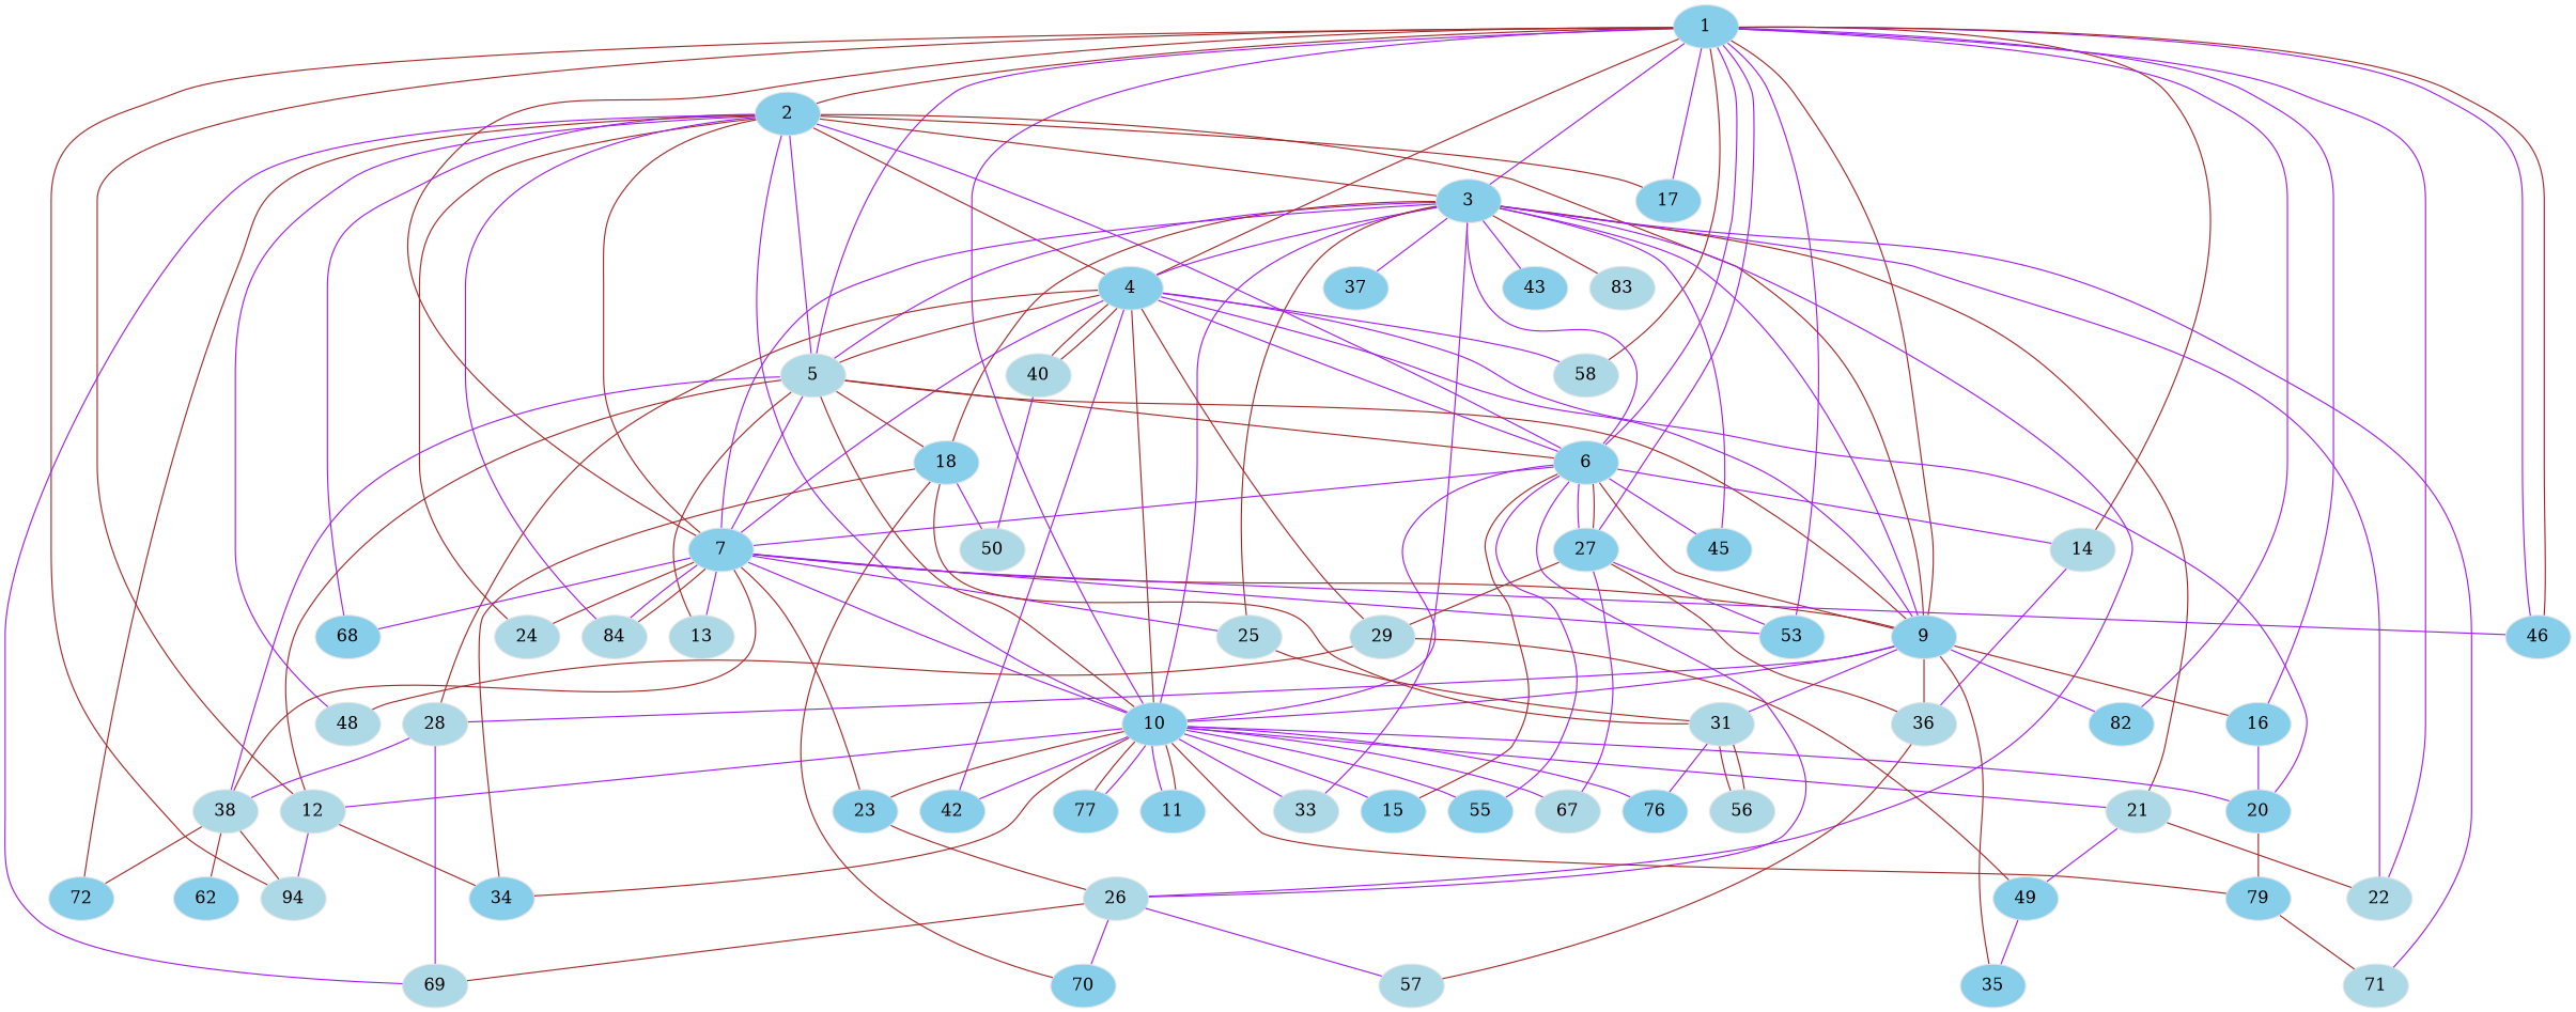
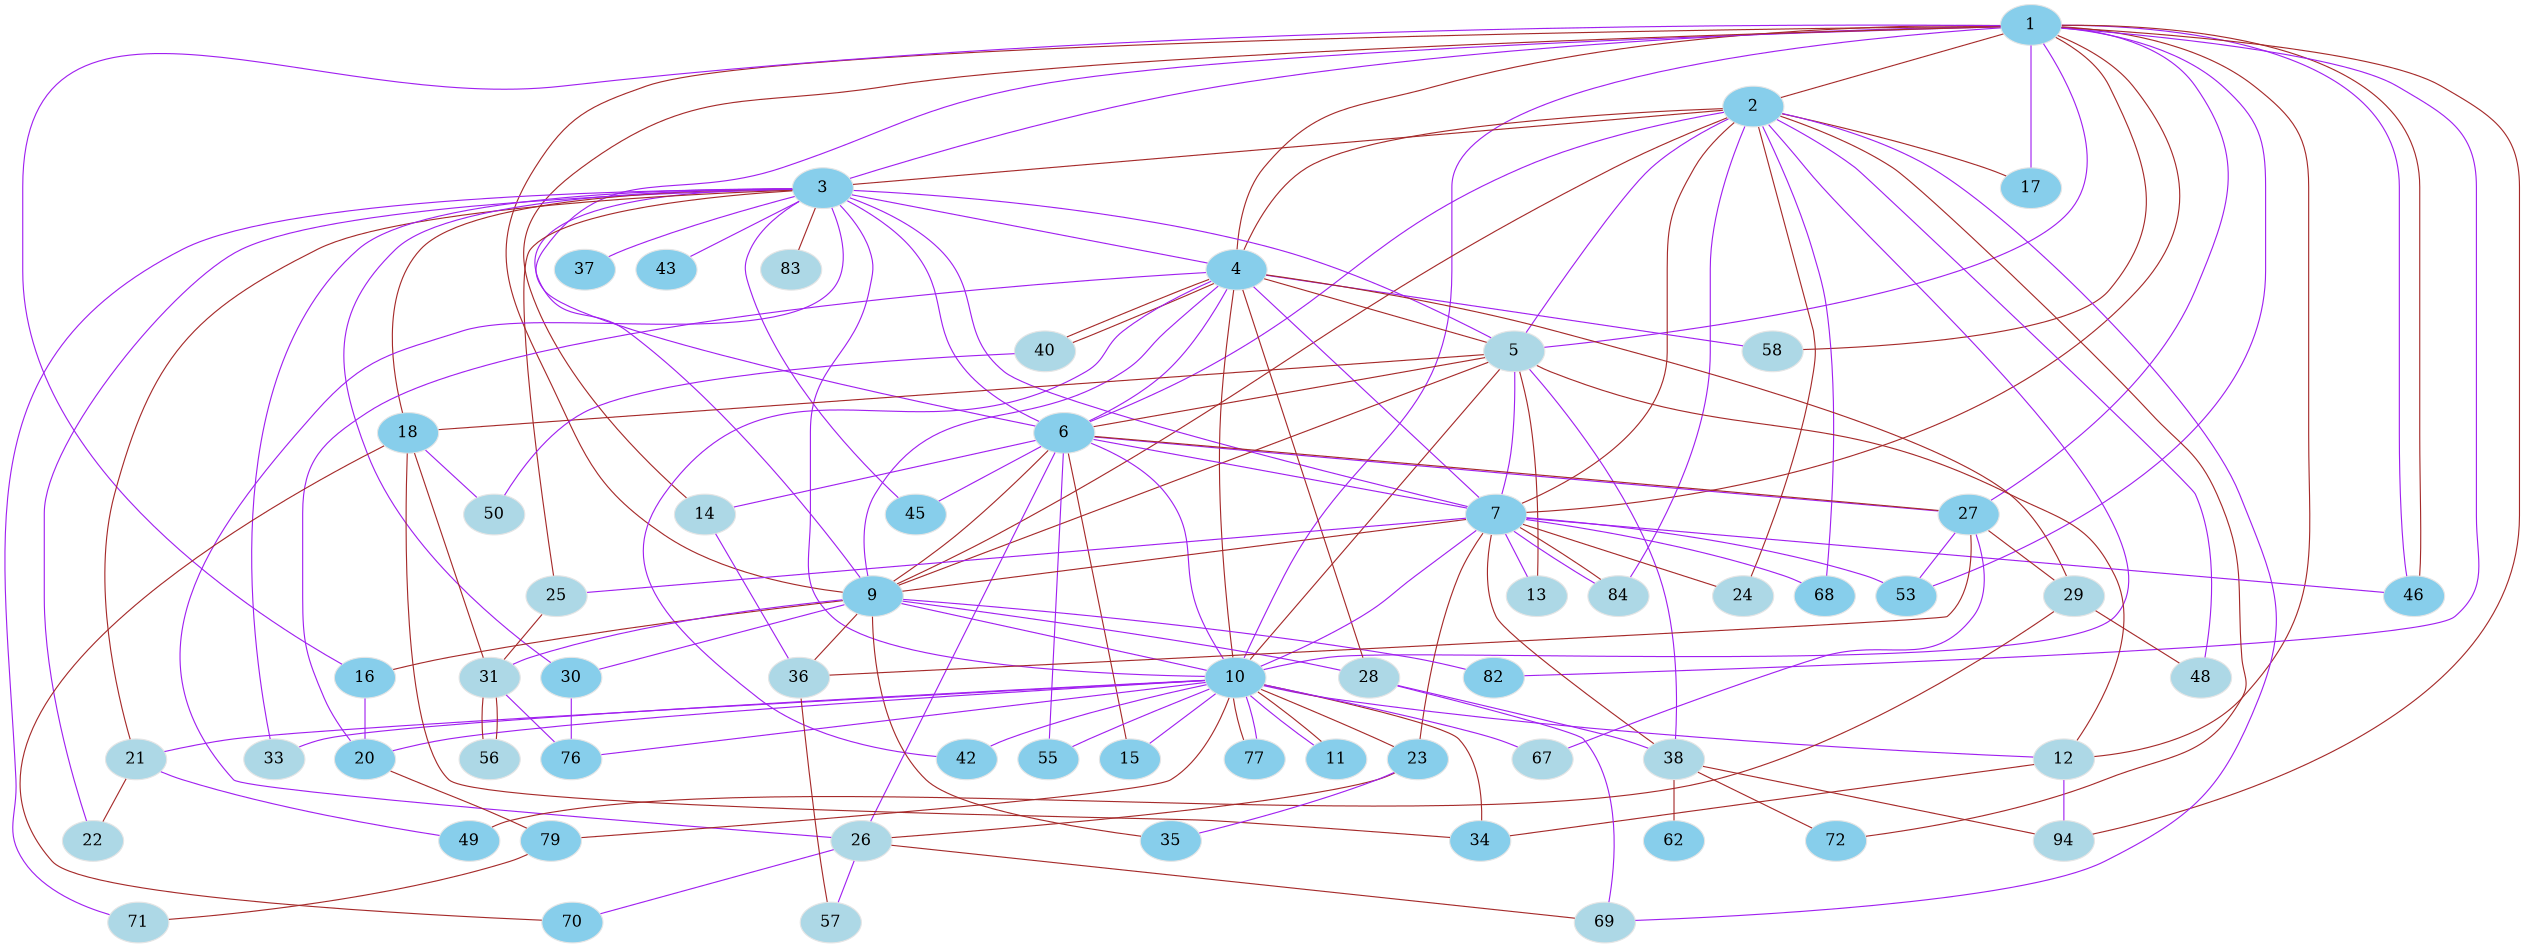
  graph {
    node [color=gray90 fillcolor=skyblue style=filled]
    edge [color=purple]
    1 [super="+65"]
    2 [super="+54"]
    3 [super="+8"]
    4 [super="+19"]
    5 [fillcolor=lightblue]
    6 [super="+64"]
    7 [super="+59"]
    9 [super="+66"]
    10 [super="+50"]
    12 [fillcolor=lightblue super="+41"]
    14 [fillcolor=lightblue]
    16 [super="+47"]
    17
    22 [fillcolor=lightblue]
    27 [super="+32"]
    46 [super="+79"]
    53 [super="+63"]
    58 [fillcolor=lightblue]
    n19 [fillcolor=lightblue label=94 super="+81"]
    82
    24 [fillcolor=lightblue]
    48 [fillcolor=lightblue]
    68
    69 [fillcolor=lightblue super="+85"]
    72
    84 [fillcolor=lightblue]
    18
    21 [fillcolor=lightblue super="+86"]
    25 [fillcolor=lightblue]
    26 [fillcolor=lightblue super="+51"]
+   30
    33 [fillcolor=lightblue]
    37
    43
    45
    71 [fillcolor=lightblue]
    83 [fillcolor=lightblue]
    28 [fillcolor=lightblue super="+60"]
    20 [super="+75"]
    29 [fillcolor=lightblue super="+78"]
    40 [fillcolor=lightblue]
    42
    13 [fillcolor=lightblue]
    38 [fillcolor=lightblue super="+73"]
    15
    55
    23
    31 [fillcolor=lightblue super="+52"]
    35
    36 [fillcolor=lightblue super="+61"]
    11
    34 [super="+44"]
    n53 [label=79]
    67 [fillcolor=lightblue]
    77
    76
    70
    n58 [fillcolor=lightblue label=50]
    49
    57 [fillcolor=lightblue]
    62
    56 [fillcolor=lightblue]
    1 -- 2 [color=brown weight=2]
    1 -- 3 [weight=2]
    1 -- 4 [color=brown]
    1 -- 5
    1 -- 6
    1 -- 7 [color=brown]
    1 -- 9 [color=brown]
    1 -- 10
    1 -- 12 [color=brown]
    1 -- 14 [color=brown]
    1 -- 16
    1 -- 17
-   1 -- 22
    1 -- 27
    1 -- 46
    1 -- 46 [color=brown]
    1 -- 53
    1 -- 58 [color=brown]
    1 -- n19 [color=brown]
    1 -- 82
    2 -- 3 [color=brown weight=2]
    2 -- 4 [color=brown]
    2 -- 5
    2 -- 6
    2 -- 7 [color=brown]
    2 -- 9 [color=brown]
    2 -- 10
    2 -- 17 [color=brown]
    2 -- 24 [color=brown]
    2 -- 48
    2 -- 68
    2 -- 69
    2 -- 72 [color=brown]
    2 -- 84
    3 -- 4 [weight=2]
    3 -- 5 [weight=2]
    3 -- 6 [weight=3]
    3 -- 7 [weight=2]
    3 -- 9 [weight=2]
    3 -- 10 [weight=2]
    3 -- 22 [weight=2]
    3 -- 18 [color=brown]
    3 -- 21 [color=brown]
    3 -- 25 [color=brown]
    3 -- 26
+   3 -- 30
    3 -- 33
    3 -- 37
    3 -- 43 [weight=2]
    3 -- 45
    3 -- 71
    3 -- 83 [color=brown weight=2]
    4 -- 5 [color=brown]
    4 -- 6
    4 -- 7
    4 -- 9
    4 -- 10 [color=brown weight=2]
    4 -- 58
    4 -- 28 [color=brown]
    4 -- 20
    4 -- 29 [color=brown]
    4 -- 40 [color=brown]
    4 -- 40 [color=brown]
    4 -- 42
    5 -- 6 [color=brown]
    5 -- 7
    5 -- 9 [color=brown]
    5 -- 10 [color=brown weight=2]
    5 -- 12 [color=brown]
    5 -- 18 [color=brown]
    5 -- 13 [color=brown]
    5 -- 38
    6 -- 7
    6 -- 9 [color=brown]
    6 -- 10
    6 -- 14
    6 -- 27
    6 -- 27 [color=brown]
    6 -- 26
    6 -- 45
    6 -- 15 [color=brown]
    6 -- 55
    7 -- 9 [color=brown]
    7 -- 10 [weight=2]
    7 -- 46
    7 -- 53
    7 -- 24 [color=brown]
    7 -- 68
    7 -- 84
    7 -- 84 [color=brown]
    7 -- 25
    7 -- 13
    7 -- 38 [color=brown]
    7 -- 23 [color=brown]
    9 -- 10
    9 -- 16 [color=brown weight=2]
    9 -- 82
+   9 -- 30
    9 -- 28
    9 -- 31
    9 -- 35 [color=brown]
    9 -- 36 [color=brown]
    10 -- 12
    10 -- 21
    10 -- 33
    10 -- 20
    10 -- 42
    10 -- 15
    10 -- 55
    10 -- 23 [color=brown]
    10 -- 11
    10 -- 11 [color=brown]
    10 -- 34 [color=brown]
    10 -- n53 [color=brown]
    10 -- 67
    10 -- 77 [color=brown]
    10 -- 77
    10 -- 76
    12 -- n19
    12 -- 34 [color=brown]
    14 -- 36
    16 -- 20
    27 -- 53
    27 -- 29 [color=brown]
    27 -- 36 [color=brown]
    27 -- 67
    18 -- 31 [color=brown]
    18 -- 34 [color=brown]
    18 -- 70 [color=brown]
    18 -- n58
    21 -- 22 [color=brown]
    21 -- 49
    25 -- 31 [color=brown]
    26 -- 69 [color=brown]
    26 -- 70
    26 -- 57
+   30 -- 76
    28 -- 69
    28 -- 38 [weight=2]
    20 -- n53 [color=brown]
    29 -- 48 [color=brown]
    29 -- 49 [color=brown weight=2]
    40 -- n58
    38 -- n19 [color=brown]
    38 -- 72 [color=brown]
    38 -- 62 [color=brown]
    23 -- 26 [color=brown]
-   49 -- 35
+   23 -- 35
    31 -- 76
    31 -- 56 [color=brown]
    31 -- 56 [color=brown]
    36 -- 57 [color=brown]
    n53 -- 71 [color=brown]
  }
